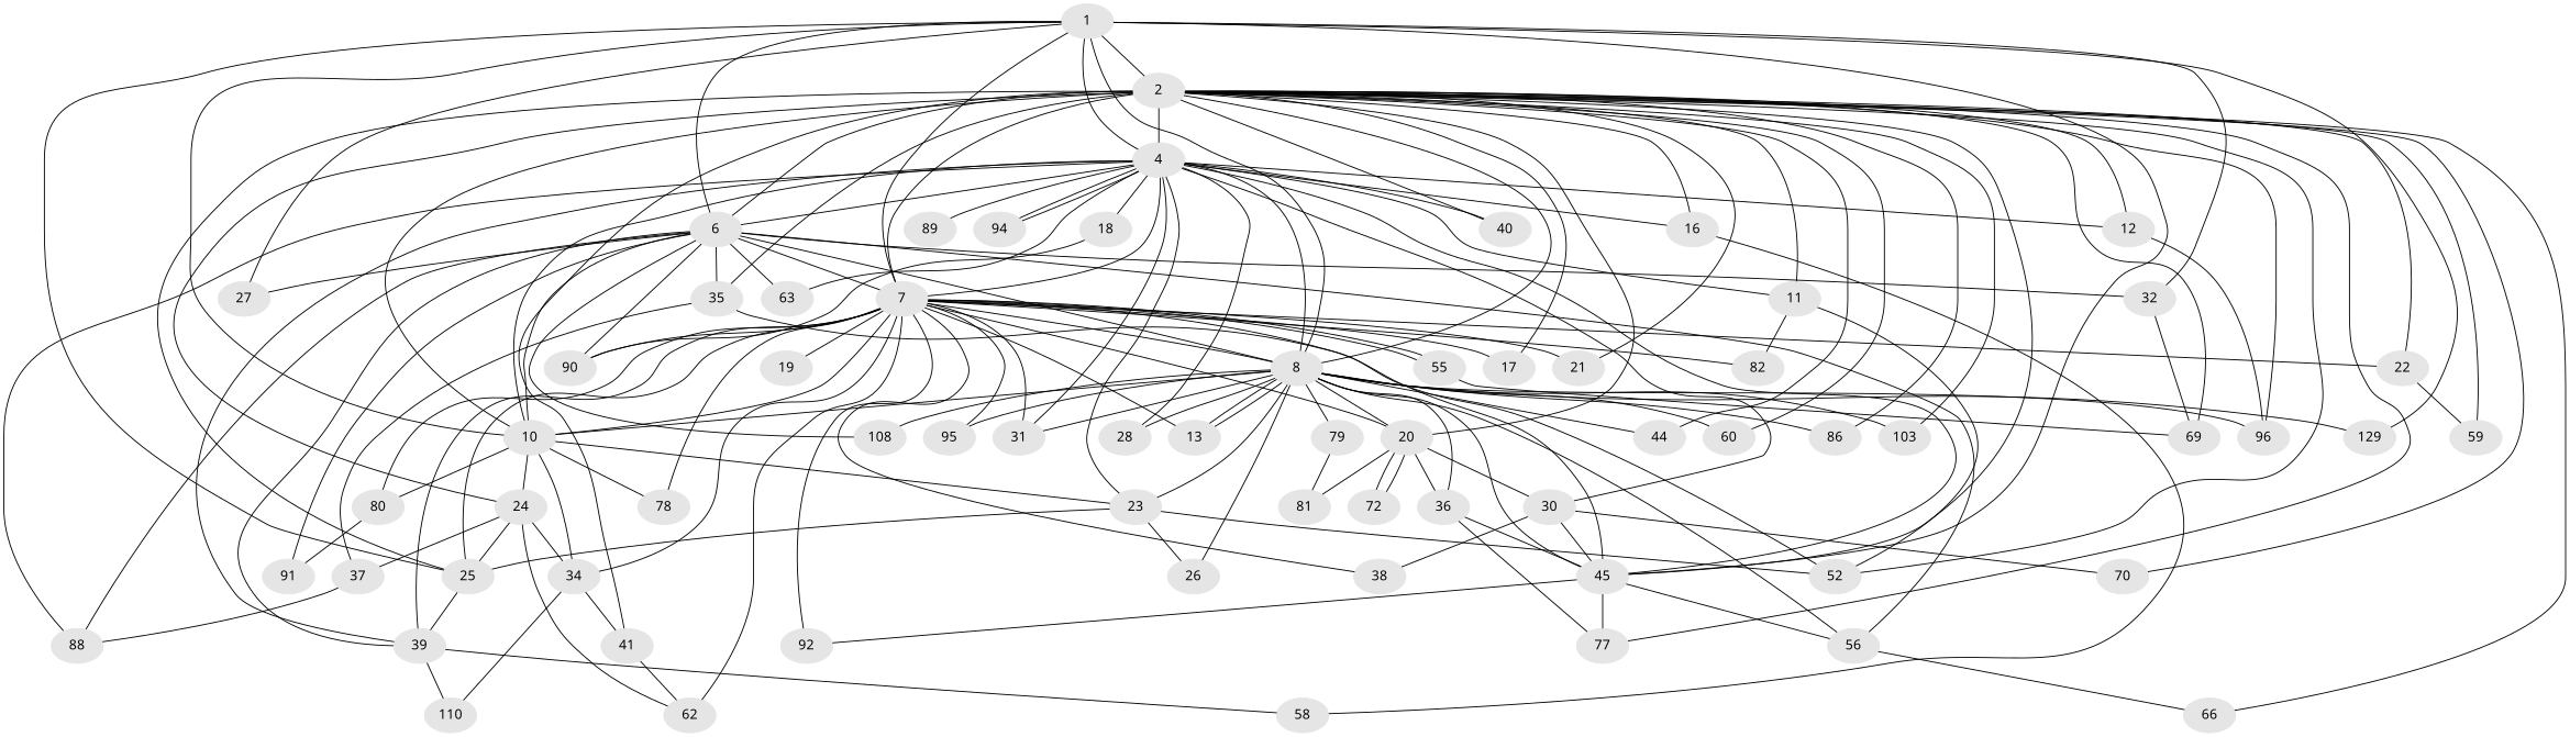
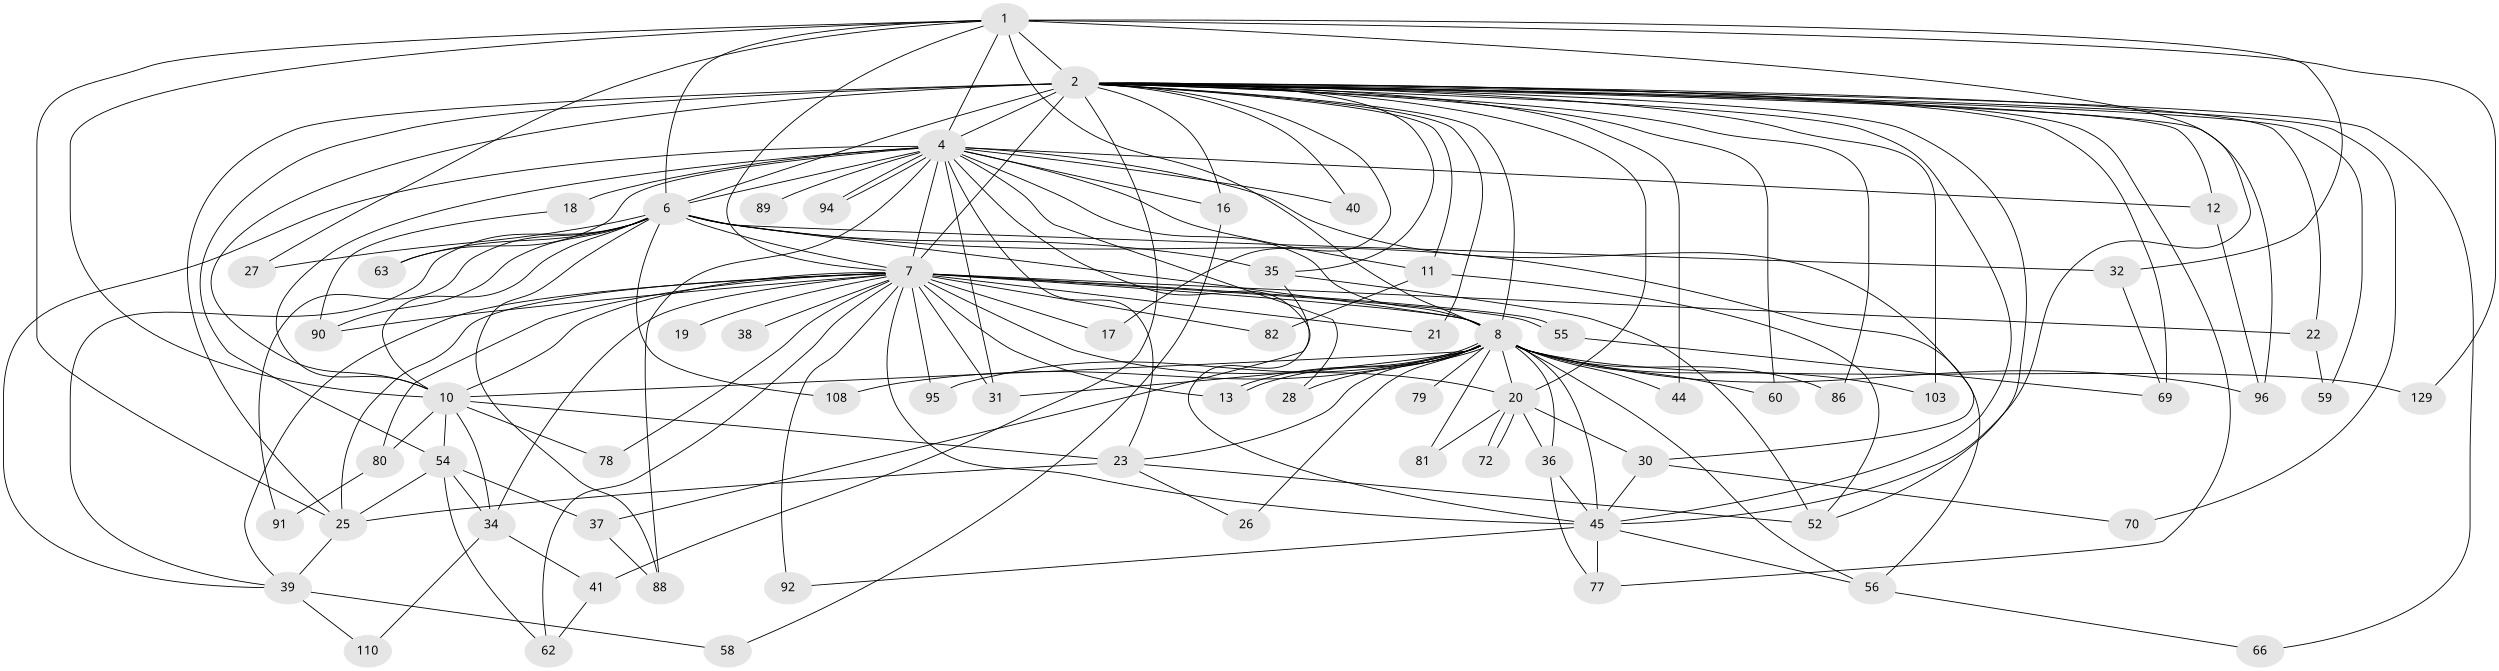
  graph {
    fontname="Noto Sans"
    node [color=gray90 fontname="Noto Sans" style=filled]
    edge [fontname="Noto Sans"]
    2 [super="+106+124+132+5+3"]
    4 [super="+118+125+139+14+74+93"]
    6 [super="+54"]
    7 [super="+115+140+105+67+68+9"]
    8 [super="+100+33"]
    10 [super="+51"]
    25 [super="+102+99+112"]
    45 [super="+119+126+116+49+97+48"]
    11
    12
    16
    17
    20 [super="+29"]
    21
    22
-   24
+   24 [label=54]
    35
    40
    41 [super="+71"]
    44
    52 [super="+73"]
    59
    60
    66
    69 [super="+111"]
    n26 [label=70]
    77
    86
    96 [super="+134"]
    103
    1
    27
    32
    129
    18
    23 [super="+84"]
    28
    30
    31
    39 [super="+65"]
    63
    88 [super="+130+133"]
    89
    94
    56 [super="+123"]
    90 [super="+109"]
    91
    108
    13
    19
    34
    38
    55
    62 [super="+122"]
    78
    80
    82 [super="+136"]
    92
    95
    26
    36 [super="+83"]
    79
    81
    58
    72
    37
    110
    2 -- 4 [weight=6]
    2 -- 6 [weight=4]
    2 -- 7 [weight=11]
    2 -- 8 [weight=5]
    2 -- 10 [weight=3]
    2 -- 25 [weight=2]
    2 -- 45
    2 -- 11
    2 -- 12
    2 -- 16
    2 -- 17
    2 -- 20
    2 -- 21
    2 -- 22
    2 -- 24 [weight=2]
    2 -- 35
    2 -- 40
    2 -- 41
    2 -- 44
    2 -- 52
    2 -- 59
    2 -- 60
    2 -- 66
    2 -- 69
    2 -- n26
    2 -- 77
    2 -- 86
    2 -- 96
    2 -- 103
    4 -- 6
    4 -- 7 [weight=4]
    4 -- 8
    4 -- 10 [weight=3]
    4 -- 45
    4 -- 11
    4 -- 12
    4 -- 16
    4 -- 40
    4 -- 18 [weight=2]
    4 -- 23
    4 -- 28
    4 -- 30
    4 -- 31
    4 -- 39
    4 -- 63
    4 -- 88
    4 -- 89
    4 -- 94
    4 -- 94
    6 -- 7 [weight=3]
    6 -- 8
    6 -- 10
    6 -- 35
    6 -- 27
    6 -- 32
    6 -- 39
    6 -- 63
    6 -- 88 [weight=2]
    6 -- 56
    6 -- 90
    6 -- 91
    6 -- 108
    7 -- 8 [weight=4]
    7 -- 10 [weight=4]
    7 -- 25
    7 -- 45 [weight=2]
    7 -- 17
    7 -- 20 [weight=3]
    7 -- 21
    7 -- 22
    7 -- 31
    7 -- 39
    7 -- 90
    7 -- 13
    7 -- 19
    7 -- 34
    7 -- 38
    7 -- 55
    7 -- 55
    7 -- 62 [weight=2]
    7 -- 78
    7 -- 80
    7 -- 82
    7 -- 92 [weight=2]
    7 -- 95
    8 -- 10
    8 -- 45
    8 -- 20
    8 -- 44
    8 -- 60
    8 -- 86
    8 -- 96
    8 -- 103
    8 -- 129
    8 -- 23
    8 -- 28
    8 -- 31
    8 -- 56
    8 -- 108
    8 -- 13
    8 -- 13
    8 -- 95
    8 -- 26
    8 -- 36
    8 -- 79 [weight=2]
-   79 -- 81
+   8 -- 81
    10 -- 24
    10 -- 23
    10 -- 34
    10 -- 78
    10 -- 80
    25 -- 39
    45 -- 77
    45 -- 56
    45 -- 92
    11 -- 52
    11 -- 82
    12 -- 96
    16 -- 58
    20 -- 30
    20 -- 36
    20 -- 81
    20 -- 72
    20 -- 72
    22 -- 59
    24 -- 25
    24 -- 34
    24 -- 62
    24 -- 37
    35 -- 52
    35 -- 37
    41 -- 62
    1 -- 2 [weight=5]
    1 -- 4
    1 -- 6 [weight=2]
    1 -- 7 [weight=2]
    1 -- 8
    1 -- 10 [weight=2]
    1 -- 25
    1 -- 45
    1 -- 27
    1 -- 32
    1 -- 129
    32 -- 69
    18 -- 90
    23 -- 25
    23 -- 52
    23 -- 26
    30 -- 45
    30 -- n26
-   30 -- 38
    39 -- 58
    39 -- 110
    56 -- 66
    34 -- 41
    34 -- 110
    55 -- 69
    80 -- 91
    36 -- 45
    36 -- 77
    37 -- 88
  }
